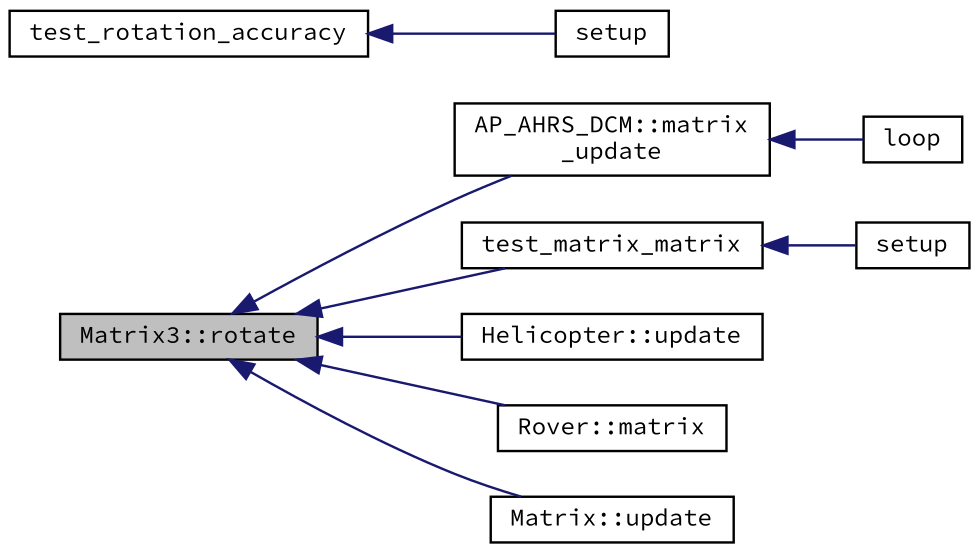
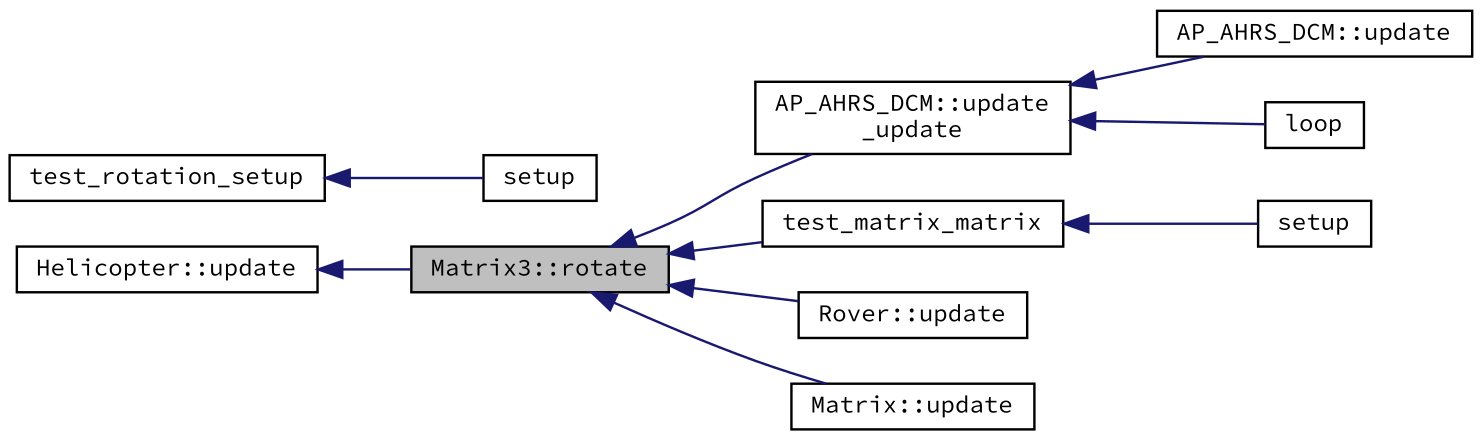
  digraph {
    fontname="Source Code Pro"
    rankdir=LR
    node [color=black fillcolor=white fontname="Source Code Pro" fontsize=10 shape=record style=filled]
    edge [color=midnightblue dir=back fontname="Source Code Pro" fontsize=10 labelfontname=Helvetica labelfontsize=10 style=solid]
    n1 [fillcolor=grey75 fontcolor=black height=0.2 label="Matrix3::rotate" width=0.4]
-   n2 [height=0.2 label="AP_AHRS_DCM::matrix\l_update" width=0.4]
+   n2 [height=0.2 label="AP_AHRS_DCM::update\l_update" width=0.4]
    n3 [height=0.2 label=test_matrix_matrix width=0.4]
    n4 [height=0.2 label="Helicopter::update" width=0.4]
-   n5 [height=0.2 label="Rover::matrix" width=0.4]
+   n5 [height=0.2 label="Rover::update" width=0.4]
    n6 [height=0.2 label="Matrix::update" width=0.4]
+   n7 [height=0.2 label="AP_AHRS_DCM::update" width=0.4]
    n8 [height=0.2 label=loop width=0.4]
    n9 [height=0.2 label=setup width=0.4]
-   n10 [height=0.2 label=test_rotation_accuracy width=0.4]
+   n10 [height=0.2 label=test_rotation_setup width=0.4]
    n11 [height=0.2 label=setup width=0.4]
    n1 -> n2
    n1 -> n3
-   n1 -> n4
+   n4 -> n1
    n1 -> n5
    n1 -> n6
+   n2 -> n7
    n2 -> n8
    n3 -> n9
    n10 -> n11
  }
